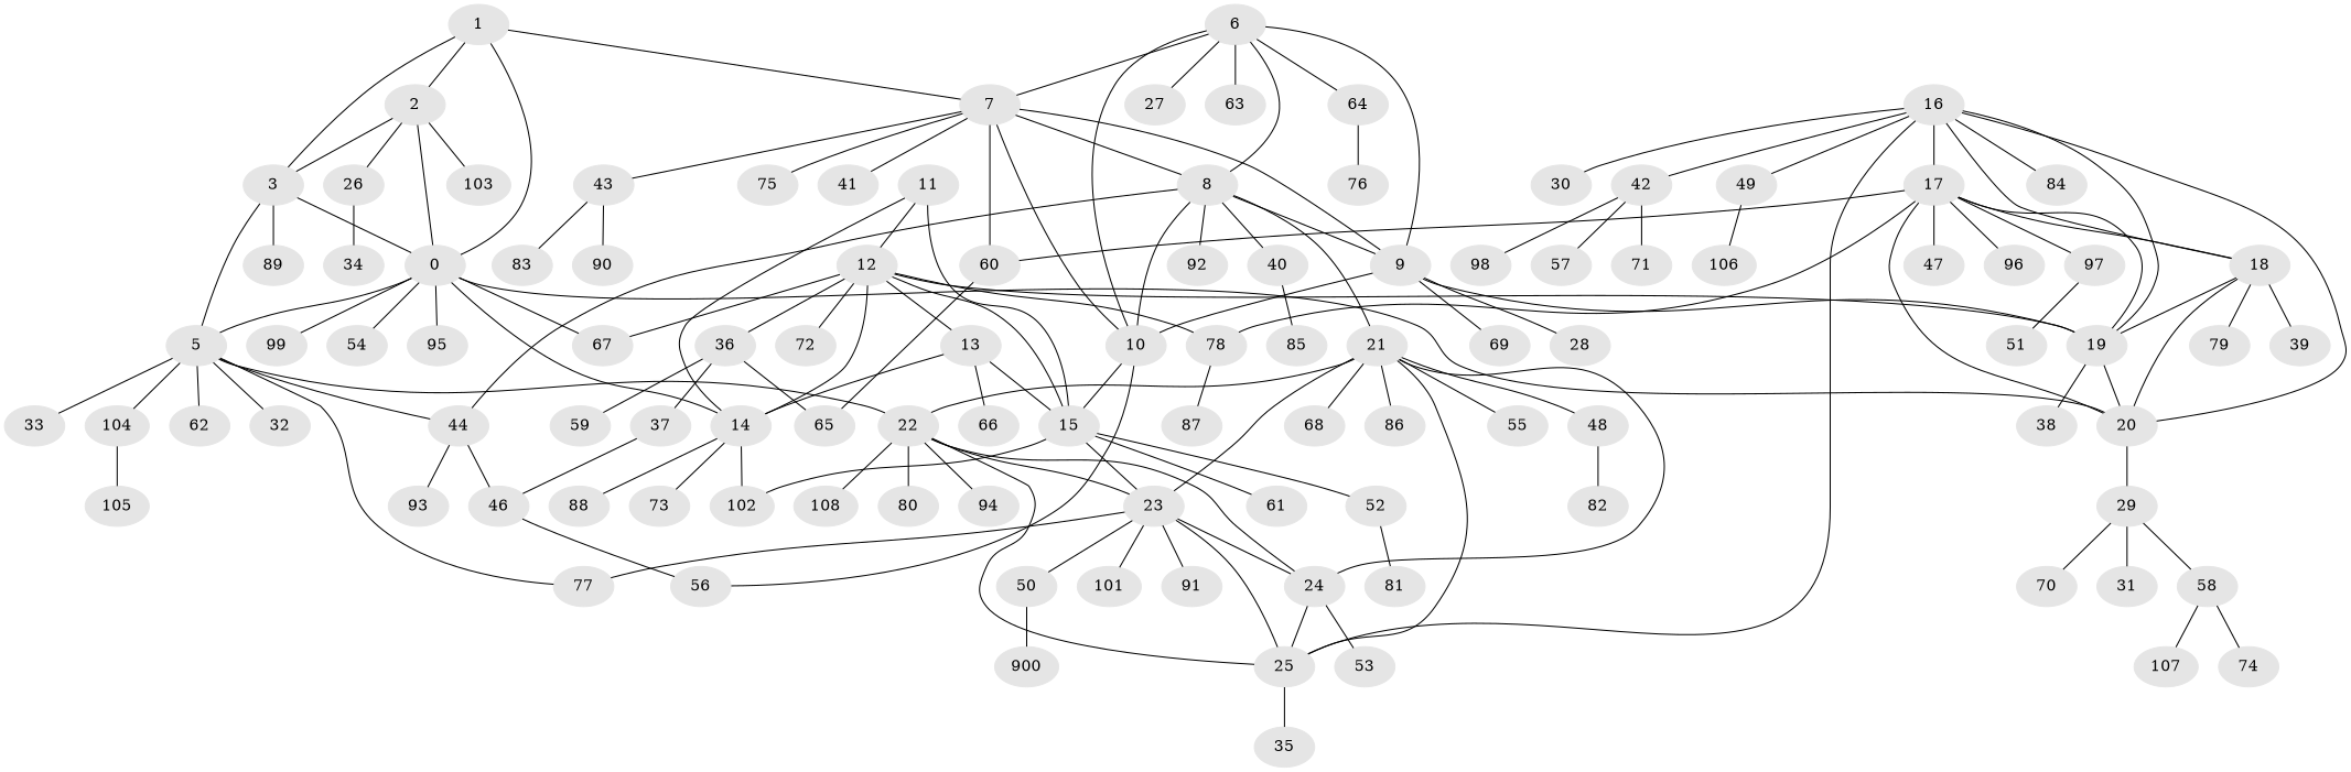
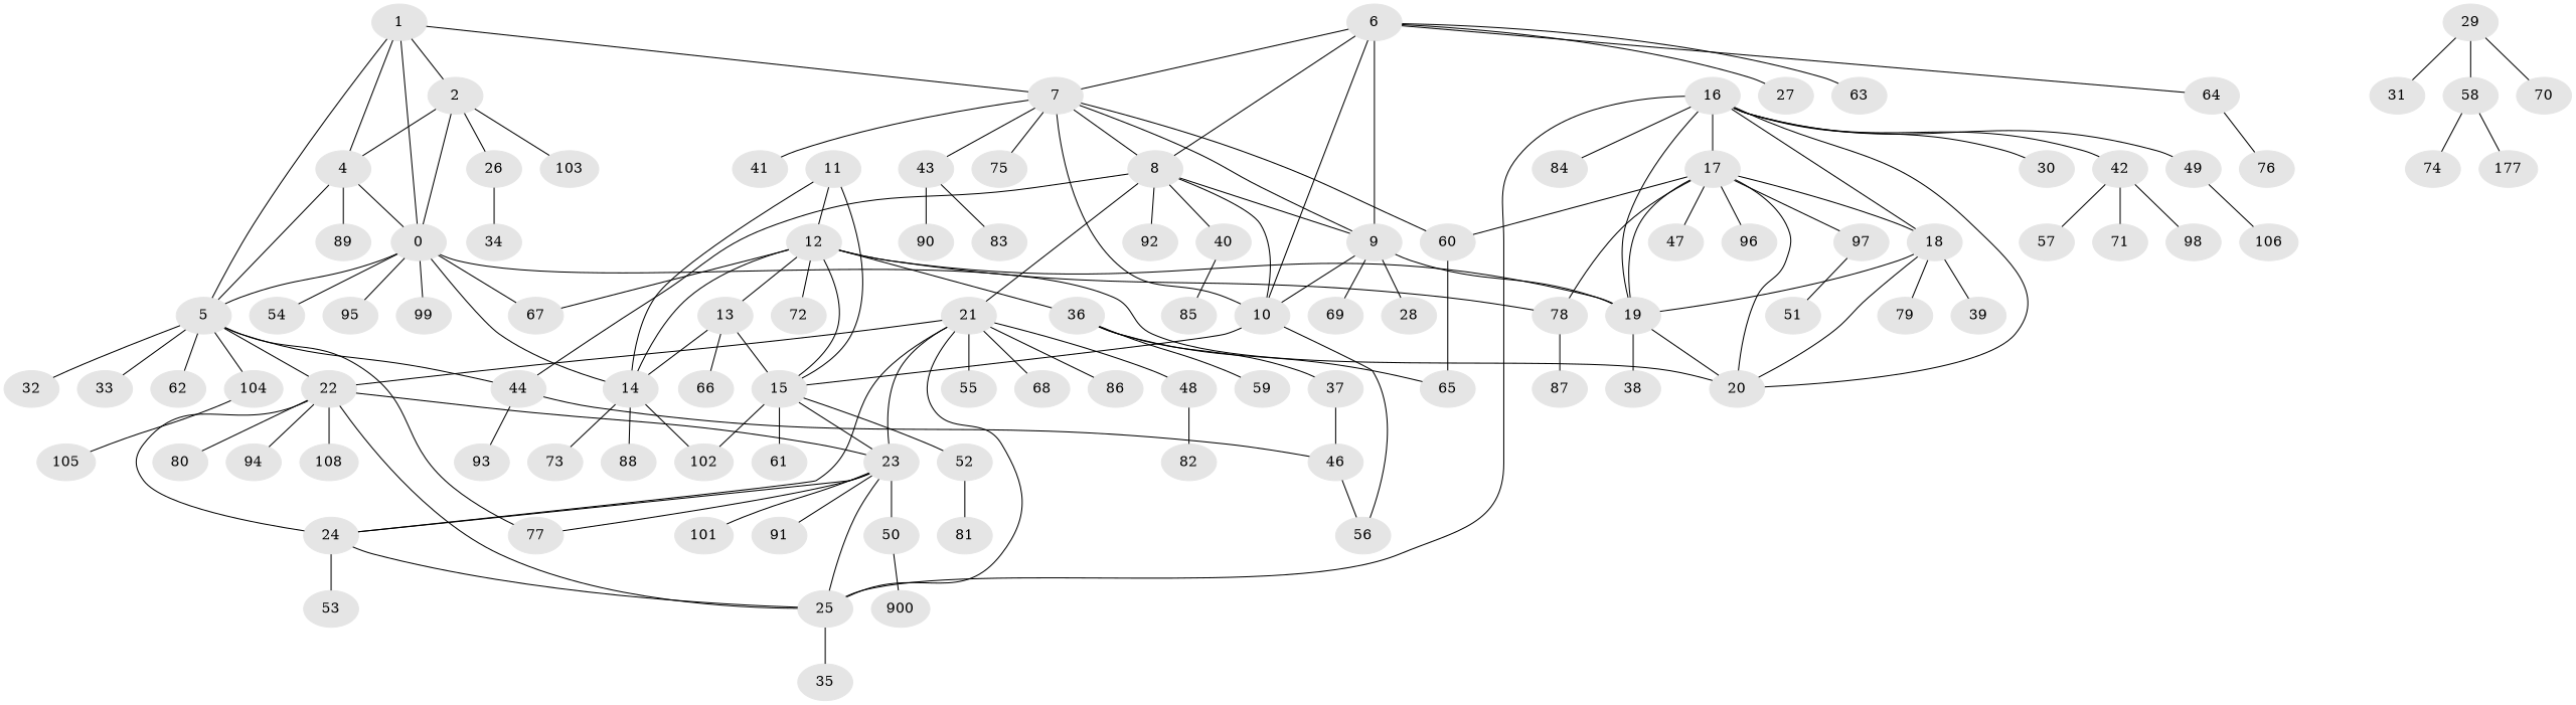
  graph {
    node [color=gray90 style=filled]
    1
    2
-   3
+   3 [label=4]
    n4 [label=0]
    5
    7
    26
    103
    89
    14
    20
    54
    67
    95
    99
    22
    32
    33
    44
    62
    77
    104
    8
    9
    10
    41
    43
    60
    75
    34
    73
    88
    102
    29
    23
    25
    24
    80
    94
    108
    46
    93
    105
    6
    27
    63
    64
    21
    40
    92
    19
    28
    69
    15
    56
    76
    83
    90
    65
    48
    55
    68
    86
    85
    38
    52
    61
    11
    12
    13
    36
    72
    78
    66
    37
    59
    87
    50
    91
    101
    81
    16
    17
    18
    30
    42
    49
    84
    47
    96
    97
    39
    79
    35
    57
    71
    98
    106
    51
    31
    58
    70
    53
    82
    n105 [label=900]
    74
-   107
+   107 [label=177]
    1 -- 2
    1 -- 3
    1 -- n4
+   1 -- 5
    1 -- 7
    2 -- 3
    2 -- n4
    2 -- 26
    2 -- 103
    3 -- n4
    3 -- 5
    3 -- 89
    n4 -- 5
    n4 -- 14
    n4 -- 20
    n4 -- 54
    n4 -- 67
    n4 -- 95
    n4 -- 99
    5 -- 22
    5 -- 32
    5 -- 33
    5 -- 44
    5 -- 62
    5 -- 77
    5 -- 104
    7 -- 8
    7 -- 9
    7 -- 10
    7 -- 41
    7 -- 43
    7 -- 60
    7 -- 75
    26 -- 34
    14 -- 73
    14 -- 88
    14 -- 102
-   20 -- 29
    22 -- 23
    22 -- 25
    22 -- 24
    22 -- 80
    22 -- 94
    22 -- 108
    44 -- 46
    44 -- 93
    104 -- 105
    8 -- 44
    8 -- 9
    8 -- 10
    8 -- 21
    8 -- 40
    8 -- 92
    9 -- 10
    9 -- 19
    9 -- 28
    9 -- 69
    10 -- 15
    10 -- 56
    43 -- 83
    43 -- 90
    60 -- 65
    29 -- 31
    29 -- 58
    29 -- 70
    23 -- 77
    23 -- 25
    23 -- 24
    23 -- 50
    23 -- 91
    23 -- 101
    25 -- 35
    24 -- 25
    24 -- 53
    46 -- 56
    6 -- 7
    6 -- 8
    6 -- 9
    6 -- 10
    6 -- 27
    6 -- 63
    6 -- 64
    64 -- 76
    21 -- 22
    21 -- 23
    21 -- 25
    21 -- 24
    21 -- 48
    21 -- 55
    21 -- 68
    21 -- 86
    40 -- 85
    19 -- 20
    19 -- 38
    15 -- 102
    15 -- 23
    15 -- 52
    15 -- 61
    48 -- 82
    52 -- 81
    11 -- 14
    11 -- 15
    11 -- 12
    12 -- 14
    12 -- 67
    12 -- 19
    12 -- 15
    12 -- 13
    12 -- 36
    12 -- 72
    12 -- 78
    13 -- 14
    13 -- 15
    13 -- 66
    36 -- 65
    36 -- 37
    36 -- 59
    78 -- 87
    37 -- 46
    50 -- n105
    16 -- 20
    16 -- 25
    16 -- 19
    16 -- 17
    16 -- 18
    16 -- 30
    16 -- 42
    16 -- 49
    16 -- 84
    17 -- 20
    17 -- 60
    17 -- 19
    17 -- 78
    17 -- 18
    17 -- 47
    17 -- 96
    17 -- 97
    18 -- 20
    18 -- 19
    18 -- 39
    18 -- 79
    42 -- 57
    42 -- 71
    42 -- 98
    49 -- 106
    97 -- 51
    58 -- 74
    58 -- 107
  }
